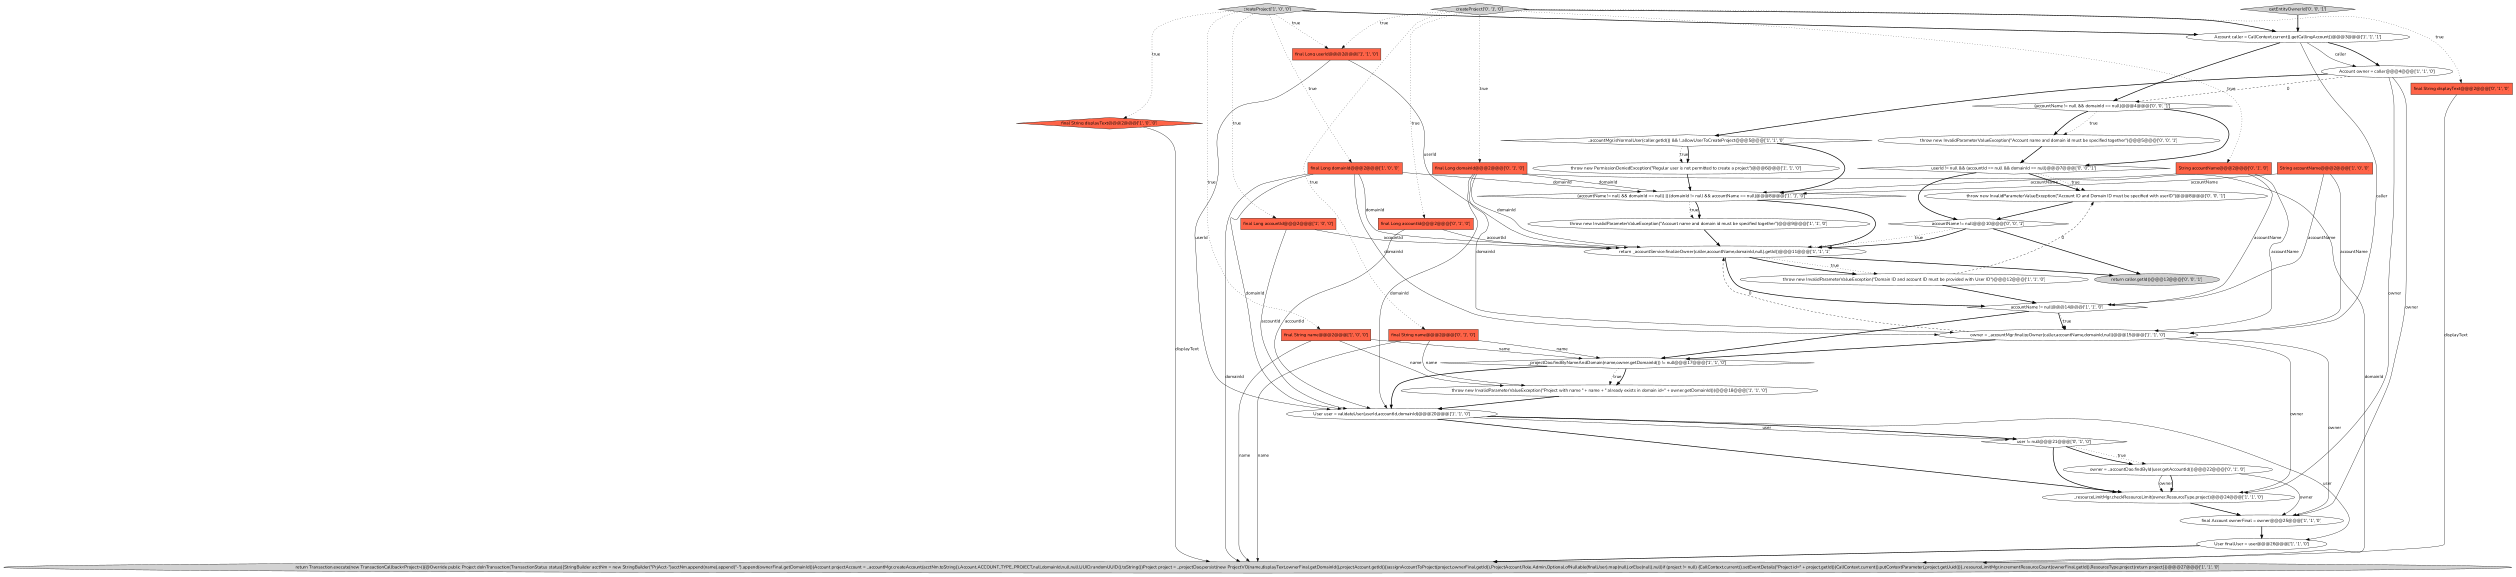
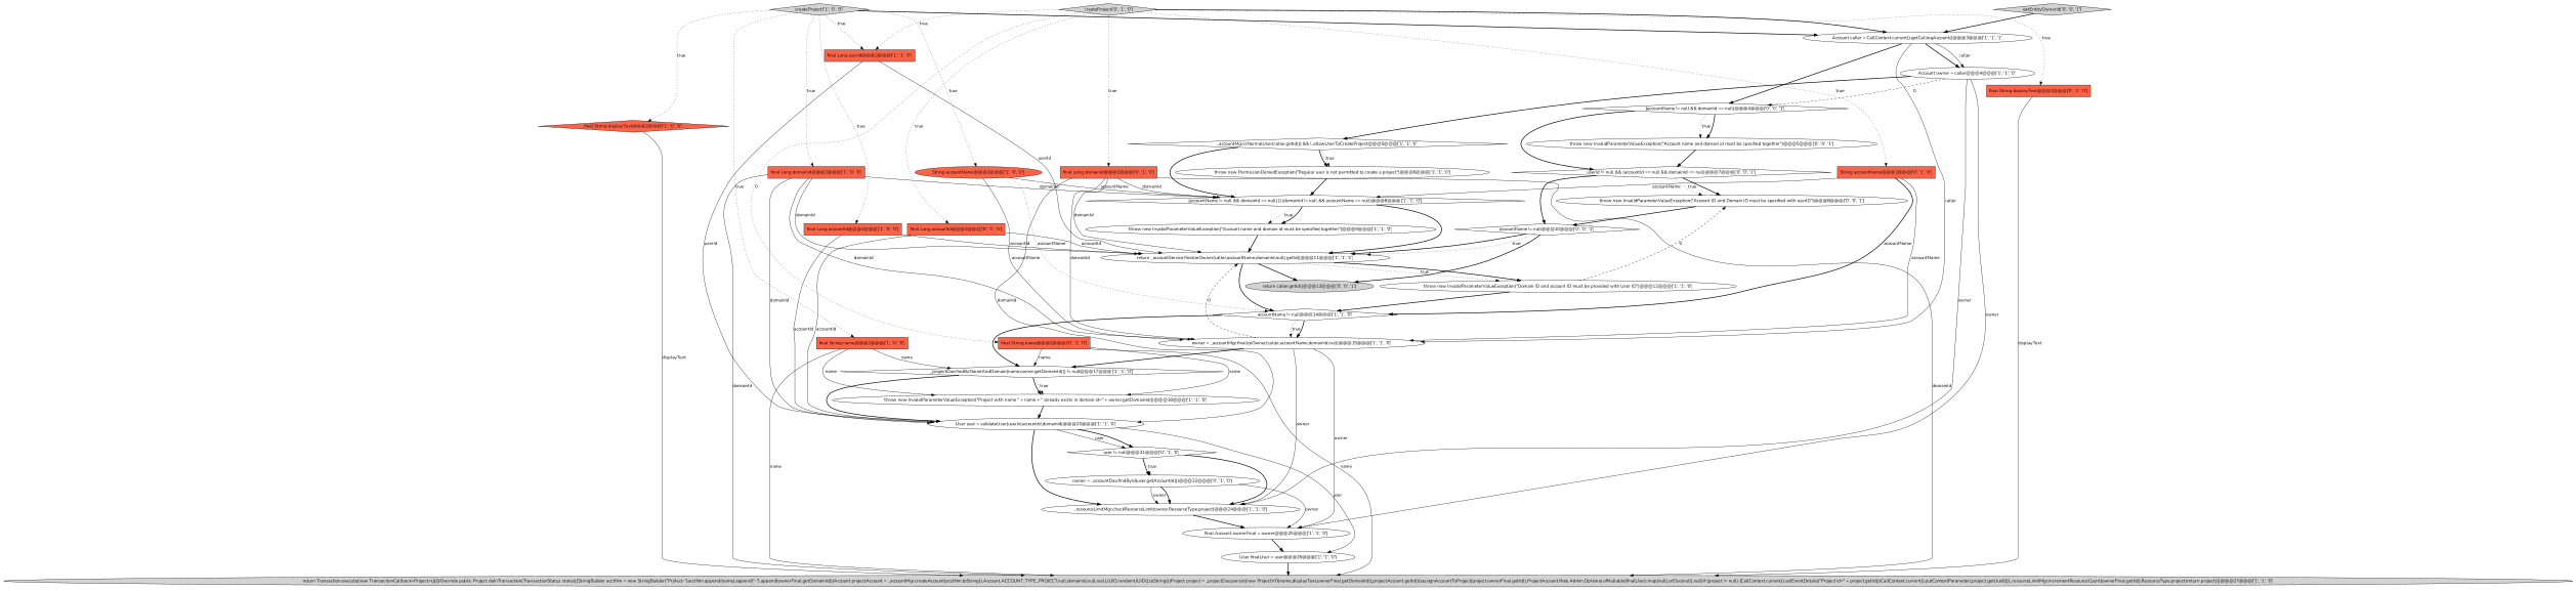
  digraph {
    fontname=Nunito
    node [fillcolor=white fontname=Nunito shape=ellipse style=filled]
    edge [fontname=Nunito style=solid]
    n1 [label="throw new InvalidParameterValueException(\"Account ID and Domain ID must be specified with userID\")@@@8@@@['0', '0', '1']"]
    n2 [label="accountName != null@@@10@@@['0', '0', '1']" shape=diamond]
    n3 [label="return _accountService.finalizeOwner(caller,accountName,domainId,null).getId()@@@11@@@['1', '1', '1']"]
    n4 [fillcolor=lightgray label="return caller.getId()@@@13@@@['0', '0', '1']"]
-   n5 [fillcolor=tomato label="String accountName@@@2@@@['1', '0', '0']" shape=box]
+   n5 [fillcolor=tomato label="String accountName@@@2@@@['1', '0', '0']"]
    n6 [label="owner = _accountMgr.finalizeOwner(caller,accountName,domainId,null)@@@15@@@['1', '1', '0']"]
    n7 [label="accountName != null@@@14@@@['1', '1', '0']" shape=diamond]
    n8 [label="(accountName != null && domainId == null) || (domainId != null && accountName == null)@@@8@@@['1', '1', '0']" shape=diamond]
    n9 [label="final Account ownerFinal = owner@@@25@@@['1', '1', '0']"]
    n10 [label="_projectDao.findByNameAndDomain(name,owner.getDomainId()) != null@@@17@@@['1', '1', '0']" shape=diamond]
    n11 [label="_resourceLimitMgr.checkResourceLimit(owner,ResourceType.project)@@@24@@@['1', '1', '0']"]
    n12 [label="throw new InvalidParameterValueException(\"Account name and domain id must be specified together\")@@@9@@@['1', '1', '0']"]
    n13 [label="throw new InvalidParameterValueException(\"Project with name \" + name + \" already exists in domain id=\" + owner.getDomainId())@@@18@@@['1', '1', '0']"]
    n14 [label="User user = validateUser(userId,accountId,domainId)@@@20@@@['1', '1', '0']"]
    n15 [label="User finalUser = user@@@26@@@['1', '1', '0']"]
    n16 [label="user != null@@@21@@@['0', '1', '0']" shape=diamond]
    n17 [label="userId != null && (accountId == null && domainId == null)@@@7@@@['0', '0', '1']" shape=diamond]
    n18 [label="throw new InvalidParameterValueException(\"Domain ID and account ID must be provided with User ID\")@@@12@@@['1', '1', '0']"]
    n19 [fillcolor=lightgray label="return Transaction.execute(new TransactionCallback<Project>(){@Override public Project doInTransaction(TransactionStatus status){StringBuilder acctNm = new StringBuilder(\"PrjAcct-\")acctNm.append(name).append(\"-\").append(ownerFinal.getDomainId())Account projectAccount = _accountMgr.createAccount(acctNm.toString(),Account.ACCOUNT_TYPE_PROJECT,null,domainId,null,null,UUID.randomUUID().toString())Project project = _projectDao.persist(new ProjectVO(name,displayText,ownerFinal.getDomainId(),projectAccount.getId()))assignAccountToProject(project,ownerFinal.getId(),ProjectAccount.Role.Admin,Optional.ofNullable(finalUser).map(null).orElse(null),null)if (project != null) {CallContext.current().setEventDetails(\"Project id=\" + project.getId())CallContext.current().putContextParameter(,project.getUuid())}_resourceLimitMgr.incrementResourceCount(ownerFinal.getId(),ResourceType.project)return project}})@@@27@@@['1', '1', '0']"]
    n20 [fillcolor=lightgray label="getEntityOwnerId['0', '0', '1']" shape=diamond]
    n21 [label="Account caller = CallContext.current().getCallingAccount()@@@3@@@['1', '1', '1']"]
    n22 [label="Account owner = caller@@@4@@@['1', '1', '0']"]
    n23 [label="(accountName != null && domainId == null)@@@4@@@['0', '0', '1']" shape=diamond]
    n24 [label="_accountMgr.isNormalUser(caller.getId()) && !_allowUserToCreateProject@@@5@@@['1', '1', '0']" shape=diamond]
    n25 [label="throw new InvalidParameterValueException(\"Account name and domain id must be specified together\")@@@5@@@['0', '0', '1']"]
    n26 [fillcolor=tomato label="final Long domainId@@@2@@@['1', '0', '0']" shape=box]
    n27 [fillcolor=tomato label="final Long accountId@@@2@@@['1', '0', '0']" shape=box]
    n28 [fillcolor=lightgray label="createProject['1', '0', '0']" shape=diamond]
    n29 [fillcolor=tomato label="final Long userId@@@2@@@['1', '1', '0']" shape=box]
    n30 [fillcolor=tomato label="final String name@@@2@@@['1', '0', '0']" shape=box]
    n31 [fillcolor=tomato label="final String displayText@@@2@@@['1', '0', '0']" shape=diamond]
    n32 [label="owner = _accountDao.findById(user.getAccountId())@@@22@@@['0', '1', '0']"]
    n33 [fillcolor=tomato label="String accountName@@@2@@@['0', '1', '0']" shape=box]
    n34 [label="throw new PermissionDeniedException(\"Regular user is not permitted to create a project\")@@@6@@@['1', '1', '0']"]
    n35 [fillcolor=lightgray label="createProject['0', '1', '0']" shape=diamond]
    n36 [fillcolor=tomato label="final Long accountId@@@2@@@['0', '1', '0']" shape=box]
    n37 [fillcolor=tomato label="final Long domainId@@@2@@@['0', '1', '0']" shape=box]
    n38 [fillcolor=tomato label="final String name@@@2@@@['0', '1', '0']" shape=box]
    n39 [fillcolor=tomato label="final String displayText@@@2@@@['0', '1', '0']" shape=box]
    n1 -> n2 [style=bold]
    n2 -> n3 [label=true style=dotted]
    n2 -> n3 [style=bold]
    n2 -> n4 [style=bold]
    n3 -> n4 [style=bold]
    n3 -> n7 [style=bold]
    n3 -> n18 [label=true style=dotted]
    n3 -> n18 [style=bold]
    n5 -> n6 [label=accountName]
-   n5 -> n7 [label=accountName]
+   n5 -> n7 [label=accountName style=dotted]
    n5 -> n8 [label=accountName]
    n6 -> n3 [label=0 style=dashed]
    n6 -> n9 [label=owner]
    n6 -> n10 [style=bold]
    n6 -> n11 [label=owner]
    n7 -> n6 [label=true style=dotted]
    n7 -> n6 [style=bold]
    n7 -> n10 [style=bold]
    n8 -> n3 [style=bold]
    n8 -> n12 [label=true style=dotted]
    n8 -> n12 [style=bold]
    n9 -> n15 [style=bold]
    n10 -> n13 [label=true style=dotted]
    n10 -> n13 [style=bold]
    n10 -> n14 [style=bold]
    n11 -> n9 [style=bold]
    n12 -> n3 [style=bold]
    n13 -> n14 [style=bold]
    n14 -> n11 [style=bold]
    n14 -> n15 [label=user]
    n14 -> n16 [label=user]
    n14 -> n16 [style=bold]
    n15 -> n19 [style=bold]
    n16 -> n11 [style=bold]
    n16 -> n32 [label=true style=dotted]
    n16 -> n32 [style=bold]
    n17 -> n1 [style=bold]
    n17 -> n1 [label=true style=dotted]
    n17 -> n2 [style=bold]
    n18 -> n1 [label=0 style=dashed]
    n18 -> n7 [style=bold]
    n20 -> n21 [style=bold]
    n21 -> n6 [label=caller]
    n21 -> n22 [style=bold]
    n21 -> n22 [label=caller]
    n21 -> n23 [style=bold]
    n22 -> n9 [label=owner]
    n22 -> n11 [label=owner]
    n22 -> n23 [label=0 style=dashed]
    n22 -> n24 [style=bold]
    n23 -> n17 [style=bold]
    n23 -> n25 [label=true style=dotted]
    n23 -> n25 [style=bold]
    n24 -> n8 [style=bold]
    n24 -> n34 [label=true style=dotted]
    n24 -> n34 [style=bold]
    n25 -> n17 [style=bold]
    n26 -> n3 [label=domainId]
    n26 -> n6 [label=domainId]
    n26 -> n8 [label=domainId]
    n26 -> n14 [label=domainId]
    n26 -> n19 [label=domainId]
    n27 -> n3 [label=accountId]
    n27 -> n14 [label=accountId]
+   n28 -> n5 [label=true style=dotted]
    n28 -> n21 [style=bold]
    n28 -> n26 [label=true style=dotted]
    n28 -> n27 [label=true style=dotted]
    n28 -> n29 [label=true style=dotted]
    n28 -> n30 [label=true style=dotted]
    n28 -> n31 [label=true style=dotted]
    n29 -> n3 [label=userId]
    n29 -> n14 [label=userId]
    n30 -> n10 [label=name]
    n30 -> n13 [label=name]
    n30 -> n19 [label=name]
    n31 -> n19 [label=displayText]
    n32 -> n9 [label=owner]
    n32 -> n11 [label=owner]
    n32 -> n11 [style=bold]
    n33 -> n6 [label=accountName]
-   n33 -> n7 [label=accountName]
+   n33 -> n7 [label=accountName style=bold]
    n33 -> n8 [label=accountName]
    n34 -> n8 [style=bold]
    n35 -> n21 [style=bold]
    n35 -> n29 [label=true style=dotted]
    n35 -> n33 [label=true style=dotted]
    n35 -> n36 [label=true style=dotted]
    n35 -> n37 [label=true style=dotted]
-   n35 -> n38 [label=true style=dotted]
+   n35 -> n38 [label=0 style=dotted]
    n35 -> n39 [label=true style=dotted]
    n36 -> n3 [label=accountId]
    n36 -> n14 [label=accountId]
    n37 -> n3 [label=domainId]
    n37 -> n6 [label=domainId]
    n37 -> n8 [label=domainId]
    n37 -> n14 [label=domainId]
    n37 -> n19 [label=domainId]
    n38 -> n10 [label=name]
    n38 -> n13 [label=name]
    n38 -> n19 [label=name]
    n39 -> n19 [label=displayText]
  }
